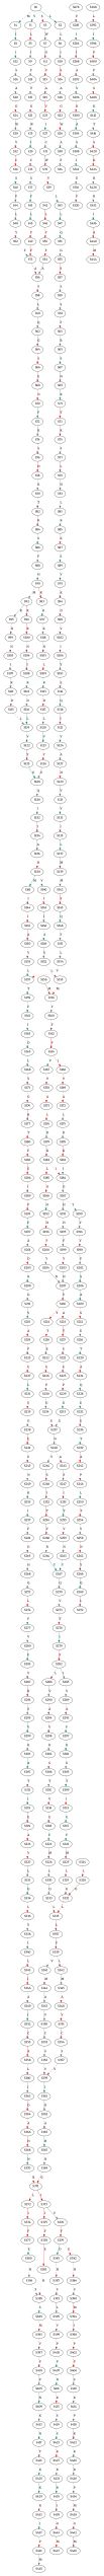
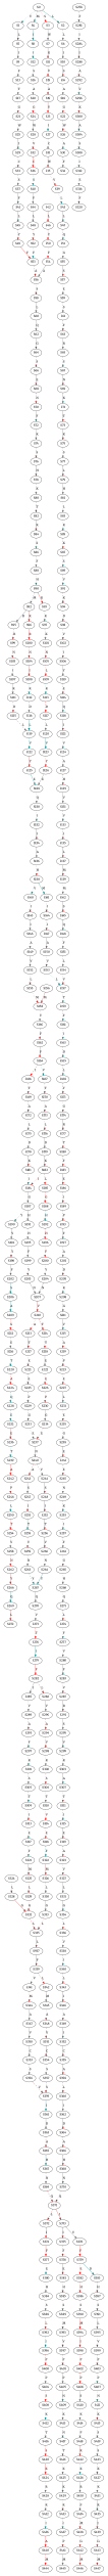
  strict digraph {
    fontname=Merriweather
    node [fontname=Merriweather]
    edge [color=gray40 fontname=Merriweather style=solid]
    S0
    S1
    S2
    S3
    S4
    S5
    S6
    S7
    S8
    S9
    S10
    S11
    S12
    S13
    S14
    S15
    S16
    S17
    S18
    S19
    S20
    S21
    S22
    S23
    S24
    S25
    S26
    S27
    S28
    S29
    S30
    S31
    S32
    S33
    S34
    S35
    S36
    S37
    S39
    S40
    S41
    S43
    S44
    S45
    S42
    S46
    S47
    S48
    S49
    S50
    S51
    S52
    S53
    S54
    S55
    S56
    S57
    S58
    S59
    S60
    S61
    S62
    S63
    S64
    S65
    S66
    S67
    S68
    S69
    S70
    S71
    S72
    S73
    S74
    S75
    S76
    S77
    S78
    S79
    S80
    S81
    S82
    S83
    S84
    S85
    S86
    S87
    S88
    S89
    S90
    S91
    S92
    S93
    S94
    S95
    S96
    S97
    S98
    S99
    S100
    S101
    S102
    S103
    S104
    S105
    S106
    S107
    S108
    S109
    S110
    S111
    S112
    S113
    S114
    S115
    S116
    S117
    S118
    S119
    S120
    S121
    S122
    S123
    S124
    S125
    S126
    S127
    S128
    S129
    S130
    S131
    S132
    S133
    S134
    S135
    S136
    S137
    S138
    S139
    S140
    S141
    S142
    S143
    S144
    S145
    S146
    S147
    S148
    S149
    S150
    S151
    S152
    S153
    S154
    S155
    S157
    S158
    S156
    S159
    S160
    S161
    S162
    S163
    S164
    S165
    S166
    S167
    S168
    S169
    S170
    S171
    S172
    S173
    S174
    S175
    S176
    S177
    S178
    S179
    S180
    S181
    S182
    S183
    S184
    S185
    S186
    S187
    S188
    S189
    S190
    S191
    S192
    S193
    S194
    S195
    S196
    S197
    S198
    S199
    S200
    S201
    S202
    S203
    S204
    S205
    S206
    S207
    S208
    S209
    S210
    S211
    S212
    S213
    S214
    S215
    S216
    S217
    S218
    S219
    S220
    S221
    S222
    S223
    S224
    S225
    S226
    S227
    S228
    S229
    S230
    S231
    S232
    S233
    S234
    S235
    S236
    S237
    S238
    S239
    S240
    S241
    S242
    S243
    S244
    S245
    S246
    S247
    S248
    S249
    S250
    S251
    S252
    S253
    S254
    S255
    S256
    S257
    S258
    S259
    S260
    S261
    S262
    S263
    S264
    S265
    S266
    S267
    S268
    S269
    S270
    S271
    S272
    S273
    S274
    S276
    S277
    S279
    S280
    S278
    S281
    S282
    S283
    S284
    S285
    S286
    S287
    S288
    S289
    S290
    S291
    S292
    S293
    S294
    S295
    S296
    S297
    S298
    S299
    S300
    S301
    S302
    S303
    S304
    S305
    S306
    S307
    S308
    S309
    S310
    S311
    S312
    S313
    S314
    S315
    S316
    S317
    S318
    S319
    S320
    S321
    S322
    S323
    S325
    S326
    S327
    S324
    S328
    S329
    S330
    S331
    S332
    S333
    S334
    S335
    S336
    n336 [label=S937]
    S338
    S339
    S340
    S341
    S342
    S343
    S344
    S345
    S346
    S347
    S348
    S349
    S350
    S351
    S352
    S353
    S354
    S355
    S356
    S357
    S358
    S359
    S360
    S361
    S362
    S363
    S364
    S365
    S366
    S367
    S368
    S369
    S370
    S371
    S372
    S373
    S374
    S375
    S376
    S377
    S378
    S379
    S380
    S381
    S382
    S383
    S384
    S385
    S386
    S387
    S388
    S389
    S390
    S391
    S392
    S393
    S394
    S395
    S396
    S397
    S398
    S399
    S400
    S401
    S402
    S403
    S404
    S405
    S406
    S407
    S408
    S409
    S410
    S411
    S412
    S413
    S414
    S415
    S416
    S417
    S418
    S419
    S420
    S421
    S422
    S423
    S424
    S425
    S426
    S427
    S428
    S429
    S430
    S431
    S432
    S433
    S434
    S435
    S436
    S437
    S438
    S439
    S440
    S441
    S442
    S443
    S444
    S445
    S446
    S447
    S0 -> S1 [color=teal label=V style=dotted]
    S0 -> S2 [color=teal label=L]
    S0 -> S3 [color=red label=S style=dotted]
    S0 -> S4 [color=teal label=M style=dashed]
    S1 -> S5 [color=red label=L]
    S2 -> S6 [label=L style=dashed]
    S3 -> S7 [label=W]
    S4 -> S8 [color=teal label=I]
    S5 -> S9 [label=I]
    S6 -> S10 [label=I]
    S7 -> S11 [color=brown label=G]
    S8 -> S12 [color=teal label=I style=dotted]
    S9 -> S13 [label=F style=dotted]
    S10 -> S14 [color=red label=S]
    S11 -> S15 [color=red label=V style=dashed]
    S12 -> S16 [label=S style=dotted]
    S13 -> S17 [label=T style=dotted]
    S14 -> S18 [label=A style=dotted]
    S15 -> S19 [color=brown label=A style=dashed]
    S16 -> S20 [label=A style=dotted]
    S17 -> S21 [color=brown label=G style=dotted]
    S18 -> S22 [color=red label=G style=dotted]
    S19 -> S23 [color=red label=V]
    S20 -> S24 [color=red label=G style=dotted]
    S21 -> S25 [label=W style=dotted]
    S22 -> S26 [color=red label=W style=dashed]
    S23 -> S27 [color=teal label=I style=dotted]
    S24 -> S28 [label=W]
    S25 -> S29 [color=teal label=I]
    S26 -> S30 [color=teal label=A style=dotted]
    S27 -> S31 [label=C style=dashed]
    S28 -> S32 [color=brown label=V style=dotted]
    S29 -> S33 [color=brown label=C style=dotted]
    S30 -> S34 [label=F style=dashed]
    S31 -> S35 [color=brown label=W]
    S32 -> S36 [color=red label=C]
    S33 -> S37 [label=S style=dashed]
    S35 -> S39 [color=red label=V style=dotted]
    S36 -> S40 [color=teal label=S style=dotted]
    S37 -> S41 [color=teal label=F]
    S39 -> S43 [color=teal label=L style=dotted]
    S40 -> S44 [label=F]
    S41 -> S45 [color=teal label=L]
    S43 -> S47 [color=teal label=L]
    S44 -> S48 [label=L]
    S45 -> S49 [color=red label=Y style=dashed]
    S42 -> S46 [color=red label=L]
    S46 -> S50 [color=red label=Y style=dashed]
    S47 -> S51 [color=teal label=Q style=dashed]
    S48 -> S52 [color=brown label=Y style=dotted]
    S49 -> S53 [color=red label=F]
    S50 -> S54 [color=red label=F style=dotted]
    S51 -> S55 [label=G style=dotted]
    S52 -> S53 [color=teal label=F style=dotted]
    S53 -> S56 [color=brown label=A style=dashed]
    S54 -> S56 [label=A]
    S55 -> S57 [color=red label=S]
    S56 -> S58 [color=brown label=S style=dotted]
    S57 -> S59 [label=E style=dotted]
    S58 -> S60 [label=L]
    S59 -> S61 [label=S style=dashed]
    S60 -> S62 [label=Q]
    S61 -> S63 [color=brown label=F style=dashed]
    S62 -> S64 [color=brown label=G]
    S63 -> S65 [label=R]
    S64 -> S66 [color=red label=S style=dashed]
    S65 -> S67 [color=teal label=S style=dashed]
    S66 -> S68 [color=brown label=E]
    S67 -> S69 [color=brown label=N]
    S68 -> S70 [color=red label=N style=dashed]
    S69 -> S71 [color=teal label=K]
    S70 -> S72 [color=teal label=F]
    S71 -> S73 [color=red label=T]
    S72 -> S74 [label=K]
    S73 -> S75 [color=brown label=K]
    S74 -> S76 [color=brown label=S style=dashed]
    S75 -> S77 [label=S style=dashed]
    S76 -> S78 [color=red label=H]
    S77 -> S79 [color=brown label=L]
    S78 -> S80 [label=K style=dashed]
    S79 -> S81 [label=H]
    S80 -> S82 [color=brown label=T style=dashed]
    S81 -> S83 [label=L style=dotted]
    S82 -> S84 [color=brown label=K]
    S83 -> S85 [color=teal label=K style=dotted]
    S84 -> S86 [color=teal label=S style=dashed]
    S85 -> S87 [color=red label=K style=dashed]
    S86 -> S88 [label=F style=dashed]
    S87 -> S89 [color=teal label=S style=dashed]
    S88 -> S90 [color=teal label=H style=dotted]
    S89 -> S91 [color=teal label=V style=dashed]
    S90 -> S92 [label=M style=dashed]
    S90 -> S93 [color=red label=K]
    S91 -> S94 [color=brown label=K style=dashed]
    S92 -> S95 [label=R]
    S92 -> S96 [color=brown label=K]
    S93 -> S97 [color=teal label=K style=dotted]
    S94 -> S98 [color=brown label=D style=dotted]
    S95 -> S99 [color=brown label=R style=dashed]
    S96 -> S100 [color=red label=R]
    S97 -> S101 [label=K style=dashed]
    S98 -> S102 [color=brown label=V style=dotted]
    S99 -> S103 [color=brown label=N style=dotted]
    S100 -> S104 [color=brown label=N style=dashed]
    S101 -> S105 [color=brown label=N style=dashed]
    S102 -> S106 [color=brown label=I style=dotted]
    S103 -> S107 [label=I style=dotted]
    S104 -> S108 [color=brown label=I]
    S105 -> S109 [color=red label=L style=dotted]
    S106 -> S110 [label=Y]
    S107 -> S111 [label=K]
    S108 -> S112 [color=teal label=K style=dotted]
    S109 -> S113 [color=teal label=K style=dotted]
    S110 -> S114 [color=brown label=E style=dashed]
    S111 -> S115 [color=brown label=D style=dotted]
    S112 -> S116 [label=D style=dashed]
    S113 -> S117 [color=red label=D style=dashed]
    S114 -> S118 [color=teal label=Q]
    S115 -> S119 [label=L style=dashed]
    S116 -> S119 [color=teal label=L]
    S117 -> S120 [label=L style=dashed]
    S118 -> S121 [color=brown label=I]
    S119 -> S122 [color=teal label=V style=dashed]
    S120 -> S123 [color=teal label=V]
    S121 -> S124 [color=teal label=V style=dotted]
    S122 -> S125 [color=brown label=Y]
    S123 -> S126 [color=red label=Y style=dotted]
    S124 -> S127 [label=A style=dashed]
    S125 -> S128 [color=teal label=E]
    S126 -> S128 [label=E]
    S127 -> S129 [color=red label=H style=dashed]
    S128 -> S130 [label=Q style=dotted]
    S129 -> S131 [label=V]
    S130 -> S132 [color=teal label=I style=dotted]
    S131 -> S133 [color=teal label=V style=dashed]
    S132 -> S134 [color=brown label=I]
    S133 -> S135 [color=brown label=I style=dashed]
    S134 -> S136 [label=A]
-   S135 -> S137 [color=teal label=L]
+   S135 -> S137 [color=brown label=L]
    S136 -> S138 [color=red label=H style=dotted]
    S137 -> S139 [color=brown label=M]
    S138 -> S140 [color=teal label=V style=dotted]
    S138 -> S141 [color=teal label=M]
    S139 -> S142 [label=M style=dotted]
    S140 -> S143 [color=red label=I style=dotted]
    S141 -> S144 [color=brown label=I style=dotted]
    S142 -> S145 [color=red label=S]
    S143 -> S146 [label=I]
    S144 -> S147 [color=red label=I style=dotted]
    S145 -> S148 [color=teal label=Q]
    S146 -> S149 [color=teal label=A style=dotted]
    S147 -> S150 [color=brown label=A]
    S148 -> S151 [label=F style=dashed]
    S149 -> S152 [label=V]
    S150 -> S153 [color=brown label=V style=dotted]
    S151 -> S154 [label=L style=dashed]
    S152 -> S155 [color=brown label=L style=dotted]
    S153 -> S157 [color=teal label=L style=dotted]
    S154 -> S157 [color=red label=V style=dotted]
    S155 -> S158 [color=red label=M style=dotted]
    S157 -> S159 [color=teal label=T style=dotted]
    S158 -> S160 [label=Y style=dotted]
    S156 -> S158 [color=brown label=M]
    S159 -> S161 [color=teal label=F style=dashed]
    S160 -> S162 [color=brown label=F style=dashed]
    S161 -> S163 [color=teal label=I style=dotted]
    S162 -> S164 [color=red label=F]
    S163 -> S165 [color=teal label=D style=dashed]
    S164 -> S166 [color=red label=I style=dashed]
    S164 -> S167 [color=teal label=V style=dotted]
    S165 -> S168 [color=teal label=L style=dashed]
    S166 -> S169 [color=red label=T style=dotted]
    S167 -> S170 [color=brown label=T style=dotted]
    S168 -> S171 [color=brown label=Y style=dashed]
    S169 -> S172 [color=red label=A style=dashed]
    S170 -> S173 [color=red label=A style=dotted]
    S171 -> S174 [color=brown label=G style=dotted]
    S172 -> S175 [label=L style=dotted]
    S173 -> S176 [color=red label=L style=dotted]
    S174 -> S177 [color=brown label=R]
    S175 -> S178 [label=D style=dotted]
    S176 -> S179 [label=D]
    S177 -> S180 [color=red label=T style=dotted]
    S178 -> S181 [color=red label=K]
    S179 -> S182 [color=brown label=K]
    S180 -> S183 [color=red label=F style=dashed]
    S181 -> S184 [color=teal label=I style=dotted]
    S182 -> S184 [color=red label=I style=dotted]
    S182 -> S185 [color=red label=L style=dashed]
    S183 -> S186 [color=red label=E]
    S184 -> S187 [label=G]
    S185 -> S188 [color=red label=G style=dashed]
    S186 -> S189 [color=brown label=I style=dashed]
    S187 -> S190 [color=teal label=Y style=dotted]
    S187 -> S191 [label=H]
    S188 -> S192 [color=teal label=H style=dashed]
    S189 -> S193 [color=red label=P style=dashed]
    S190 -> S194 [label=Y]
    S191 -> S195 [label=H style=dotted]
    S192 -> S196 [color=red label=H style=dashed]
    S193 -> S197 [color=teal label=F]
    S194 -> S198 [color=brown label=Y style=dashed]
    S195 -> S199 [label=F]
    S196 -> S200 [color=red label=F style=dotted]
    S197 -> S201 [label=A style=dashed]
    S198 -> S202 [label=F]
    S199 -> S203 [color=brown label=Y style=dotted]
    S200 -> S204 [label=Y style=dotted]
    S201 -> S205 [color=red label=D style=dashed]
    S202 -> S206 [color=teal label=S]
    S203 -> S207 [label=N]
    S204 -> S207 [label=N]
    S205 -> S208 [color=teal label=K style=dotted]
    S206 -> S209 [color=teal label=A]
    S207 -> S210 [color=brown label=V]
    S208 -> S211 [label=G style=dashed]
    S209 -> S212 [color=red label=S style=dashed]
    S210 -> S213 [color=red label=A style=dotted]
    S210 -> S214 [color=red label=T style=dashed]
    S211 -> S215 [color=teal label=V]
    S212 -> S216 [label=E style=dashed]
    S213 -> S217 [color=red label=T]
    S214 -> S218 [color=red label=T style=dotted]
    S215 -> S219 [color=red label=A style=dashed]
    S216 -> S220 [color=teal label=T style=dotted]
    S217 -> S221 [color=brown label=E style=dotted]
    S218 -> S222 [label=E]
    S219 -> S223 [color=brown label=P style=dashed]
    S220 -> S224 [color=red label=A style=dashed]
    S221 -> S225 [color=brown label=E style=dashed]
    S222 -> S226 [color=red label=E style=dotted]
    S223 -> S227 [color=red label=E style=dotted]
    S224 -> S228 [color=teal label=Q style=dashed]
    S225 -> S229 [color=brown label=P style=dashed]
    S226 -> S230 [color=brown label=P style=dotted]
    S227 -> S231 [color=teal label=L]
    S228 -> S232 [color=teal label=E style=dashed]
    S229 -> S233 [color=teal label=G style=dashed]
    S230 -> S234 [label=G]
    S231 -> S235 [color=red label=E style=dotted]
    S232 -> S236 [color=brown label=E]
    S233 -> S237 [label=E style=dotted]
    S234 -> S237 [color=brown label=E style=dotted]
    S235 -> S238 [label=G style=dotted]
    S236 -> S239 [color=teal label=T style=dotted]
    S237 -> S240 [label=N]
    S238 -> S241 [color=red label=E]
    S239 -> S242 [color=red label=A]
    S240 -> S243 [color=brown label=A style=dashed]
    S240 -> S244 [label=V style=dashed]
    S241 -> S245 [color=brown label=E style=dotted]
    S242 -> S246 [color=brown label=P style=dotted]
    S243 -> S247 [label=S]
    S244 -> S248 [color=brown label=S]
    S245 -> S249 [label=N style=dotted]
    S246 -> S250 [color=teal label=L style=dotted]
    S247 -> S251 [color=brown label=I style=dashed]
    S248 -> S252 [color=brown label=I]
    S249 -> S253 [color=teal label=K style=dashed]
    S250 -> S254 [color=red label=T style=dashed]
    S251 -> S255 [color=teal label=T]
    S252 -> S256 [color=red label=T]
    S253 -> S257 [color=teal label=I style=dotted]
    S254 -> S258 [label=V style=dashed]
    S255 -> S259 [color=brown label=V style=dotted]
    S256 -> S260 [color=brown label=V]
    S257 -> S261 [label=F style=dashed]
    S258 -> S262 [color=red label=N style=dashed]
    S259 -> S263 [label=N style=dashed]
    S260 -> S264 [label=N style=dotted]
    S261 -> S265 [color=brown label=G style=dotted]
    S262 -> S266 [color=brown label=Y]
    S263 -> S267 [color=teal label=Y style=dashed]
    S264 -> S267 [color=teal label=Y]
    S265 -> S268 [label=H style=dotted]
    S266 -> S269 [color=teal label=Q]
    S267 -> S270 [label=Q]
    S268 -> S271 [label=Q style=dotted]
    S269 -> S272 [color=brown label=L]
    S270 -> S273 [label=V style=dotted]
    S271 -> S274 [color=red label=L style=dashed]
    S273 -> S276 [color=red label=T style=dashed]
    S274 -> S277 [color=teal label=F style=dotted]
    S276 -> S279 [color=teal label=I]
    S277 -> S280 [label=V style=dotted]
    S279 -> S282 [color=red label=F]
    S280 -> S283 [color=teal label=F]
    S278 -> S281 [color=brown label=F style=dotted]
    S281 -> S284 [color=teal label=I style=dotted]
    S282 -> S285 [label=I]
    S282 -> S286 [color=brown label=L style=dashed]
    S283 -> S287 [color=brown label=V style=dotted]
    S284 -> S288 [color=brown label=I]
    S285 -> S289 [label=V style=dotted]
    S286 -> S290 [label=V]
    S287 -> S291 [color=brown label=R]
    S288 -> S292 [color=brown label=A style=dotted]
    S289 -> S293 [color=brown label=A style=dashed]
    S290 -> S294 [color=brown label=A style=dashed]
    S291 -> S295 [label=S]
    S292 -> S296 [color=teal label=V style=dashed]
    S293 -> S297 [color=teal label=F style=dotted]
    S294 -> S298 [color=brown label=V style=dashed]
    S295 -> S299 [color=teal label=V]
    S296 -> S300 [color=red label=K style=dashed]
    S297 -> S301 [color=teal label=K style=dotted]
    S298 -> S302 [label=K style=dotted]
    S299 -> S303 [label=K style=dashed]
    S300 -> S304 [color=teal label=A]
    S301 -> S305 [label=S style=dashed]
    S302 -> S306 [color=brown label=S style=dotted]
    S303 -> S307 [color=teal label=A]
    S304 -> S308 [color=teal label=S style=dashed]
    S305 -> S309 [color=teal label=T style=dashed]
    S306 -> S310 [label=T style=dotted]
    S307 -> S311 [color=brown label=T style=dotted]
    S308 -> S312 [color=teal label=I style=dotted]
    S309 -> S313 [color=red label=I style=dotted]
    S310 -> S314 [color=red label=V style=dotted]
    S311 -> S315 [color=teal label=I style=dashed]
    S312 -> S316 [label=E style=dotted]
    S313 -> S317 [color=teal label=E style=dotted]
    S314 -> S318 [color=brown label=E style=dotted]
    S315 -> S319 [color=brown label=E]
    S316 -> S320 [color=brown label=F style=dashed]
    S317 -> S321 [color=teal label=F style=dotted]
    S318 -> S322 [color=teal label=F style=dashed]
    S319 -> S323 [color=red label=A style=dashed]
    S321 -> S325 [color=brown label=M]
    S322 -> S326 [color=brown label=M]
    S323 -> S327 [color=red label=V style=dotted]
    S325 -> S329 [color=brown label=L style=dotted]
    S326 -> S330 [label=L style=dashed]
    S327 -> S331 [label=L]
    S324 -> S328 [color=brown label=L style=dotted]
    S328 -> S332 [color=brown label=G]
    S329 -> S332 [color=brown label=G style=dotted]
    S330 -> S333 [label=G]
    S331 -> S334 [color=teal label=G]
    S332 -> S335 [color=red label=L style=dashed]
    S333 -> S335 [color=brown label=L style=dotted]
    S334 -> S336 [color=red label=L style=dotted]
    S335 -> n336 [color=brown label=L]
    S336 -> S338 [label=V style=dashed]
    n336 -> S339 [color=brown label=F]
    S338 -> S340 [color=teal label=I style=dashed]
    S339 -> S341 [label=V style=dotted]
    S339 -> S342 [color=brown label=L style=dashed]
    S340 -> S343 [color=red label=L style=dashed]
    S341 -> S344 [color=brown label=M style=dotted]
    S342 -> S345 [label=M]
    S343 -> S346 [color=red label=I]
    S344 -> S347 [label=A]
    S345 -> S348 [color=red label=A style=dotted]
    S346 -> S349 [color=brown label=A style=dotted]
    S347 -> S350 [label=V]
    S348 -> S351 [color=red label=V style=dashed]
    S349 -> S352 [color=teal label=I]
    S350 -> S353 [label=C]
    S351 -> S354 [color=brown label=C]
    S352 -> S355 [color=brown label=C]
    S353 -> S356 [label=S style=dashed]
    S354 -> S357 [label=S style=dotted]
    S355 -> S358 [color=red label=A]
    S356 -> S359 [color=brown label=V style=dashed]
    S357 -> S359 [color=brown label=V style=dashed]
    S358 -> S360 [color=brown label=L style=dashed]
    S359 -> S361 [color=teal label=I]
    S360 -> S362 [label=I]
    S361 -> S363 [label=D]
    S362 -> S364 [color=red label=D]
    S363 -> S365 [color=brown label=A style=dashed]
    S364 -> S366 [color=red label=A style=dashed]
    S365 -> S367 [color=teal label=H]
    S366 -> S368 [color=red label=H]
    S367 -> S369 [label=N style=dashed]
    S368 -> S370 [color=teal label=N]
    S369 -> S371 [color=red label=Q style=dashed]
    S370 -> S371 [color=brown label=Q style=dotted]
    S371 -> S372 [color=red label=L style=dashed]
    S371 -> S373 [color=red label=I]
    S372 -> S374 [color=red label=I]
    S373 -> S375 [color=red label=I]
    S373 -> S376 [label=V]
    S374 -> S377 [color=red label=F]
    S375 -> S378 [color=red label=F style=dashed]
    S376 -> S379 [color=red label=F]
    S377 -> S380 [color=teal label=E style=dotted]
    S378 -> S381 [color=red label=E]
    S379 -> S382 [color=red label=E style=dotted]
    S379 -> S383 [color=teal label=D]
    S380 -> S384 [label=H style=dotted]
    S381 -> S385 [color=brown label=H style=dotted]
    S382 -> S386 [color=brown label=H style=dashed]
    S383 -> S387 [color=brown label=H style=dashed]
-   S384 -> S385 [label=S style=dotted]
+   S384 -> S388 [label=S style=dotted]
    S385 -> S389 [color=teal label=S style=dotted]
    S386 -> S390 [label=S style=dotted]
    S387 -> S391 [color=brown label=S style=dotted]
    S388 -> S392 [color=brown label=L style=dashed]
    S389 -> S393 [color=red label=M style=dotted]
    S390 -> S394 [color=red label=M]
    S391 -> S395 [label=L]
    S392 -> S396 [color=teal label=I style=dashed]
    S393 -> S397 [color=brown label=V style=dashed]
    S394 -> S398 [color=brown label=I]
    S395 -> S399 [color=brown label=V style=dotted]
    S396 -> S400 [color=red label=P style=dashed]
    S397 -> S401 [color=brown label=P style=dashed]
    S398 -> S402 [color=red label=P style=dotted]
    S399 -> S403 [color=brown label=P style=dashed]
    S400 -> S404 [label=P style=dotted]
    S401 -> S405 [label=P]
    S402 -> S406 [color=red label=P style=dashed]
    S403 -> S407 [color=teal label=P style=dotted]
    S404 -> S408 [color=red label=S style=dotted]
    S405 -> S409 [color=teal label=N]
    S406 -> S410 [label=S]
    S407 -> S411 [color=teal label=N style=dotted]
    S408 -> S412 [color=teal label=K style=dotted]
    S409 -> S413 [label=K style=dashed]
    S410 -> S414 [label=K style=dotted]
    S411 -> S415 [color=red label=K style=dashed]
    S412 -> S416 [label=T style=dotted]
    S413 -> S417 [color=teal label=N style=dashed]
    S414 -> S418 [label=P style=dotted]
    S415 -> S419 [label=S style=dashed]
    S416 -> S420 [color=red label=S style=dashed]
    S417 -> S421 [color=brown label=T style=dotted]
    S418 -> S422 [color=brown label=K]
    S419 -> S423 [color=teal label=S style=dashed]
    S420 -> S424 [color=red label=K]
    S421 -> S425 [color=teal label=K style=dotted]
    S422 -> S426 [color=teal label=K style=dotted]
    S423 -> S427 [color=red label=K style=dashed]
    S424 -> S428 [label=R style=dotted]
    S425 -> S429 [color=teal label=K]
    S426 -> S430 [label=R]
    S427 -> S431 [label=K style=dotted]
    S428 -> S432 [label=R style=dotted]
    S429 -> S433 [color=brown label=R style=dotted]
    S430 -> S434 [label=P style=dashed]
    S431 -> S435 [color=teal label=R]
    S432 -> S436 [color=teal label=I style=dotted]
    S433 -> S437 [color=teal label=I style=dashed]
    S434 -> S438 [color=brown label=M style=dashed]
    S435 -> S439 [color=brown label=I]
    S436 -> S440 [color=red label=A]
    S437 -> S441 [color=red label=P style=dotted]
    S438 -> S442 [color=brown label=G style=dotted]
    S439 -> S443 [color=brown label=G style=dashed]
    S440 -> S444 [color=red label=M style=dashed]
    S441 -> S445 [label=M]
    S442 -> S446 [color=brown label=M]
    S443 -> S447 [color=red label=M style=dashed]
  }
